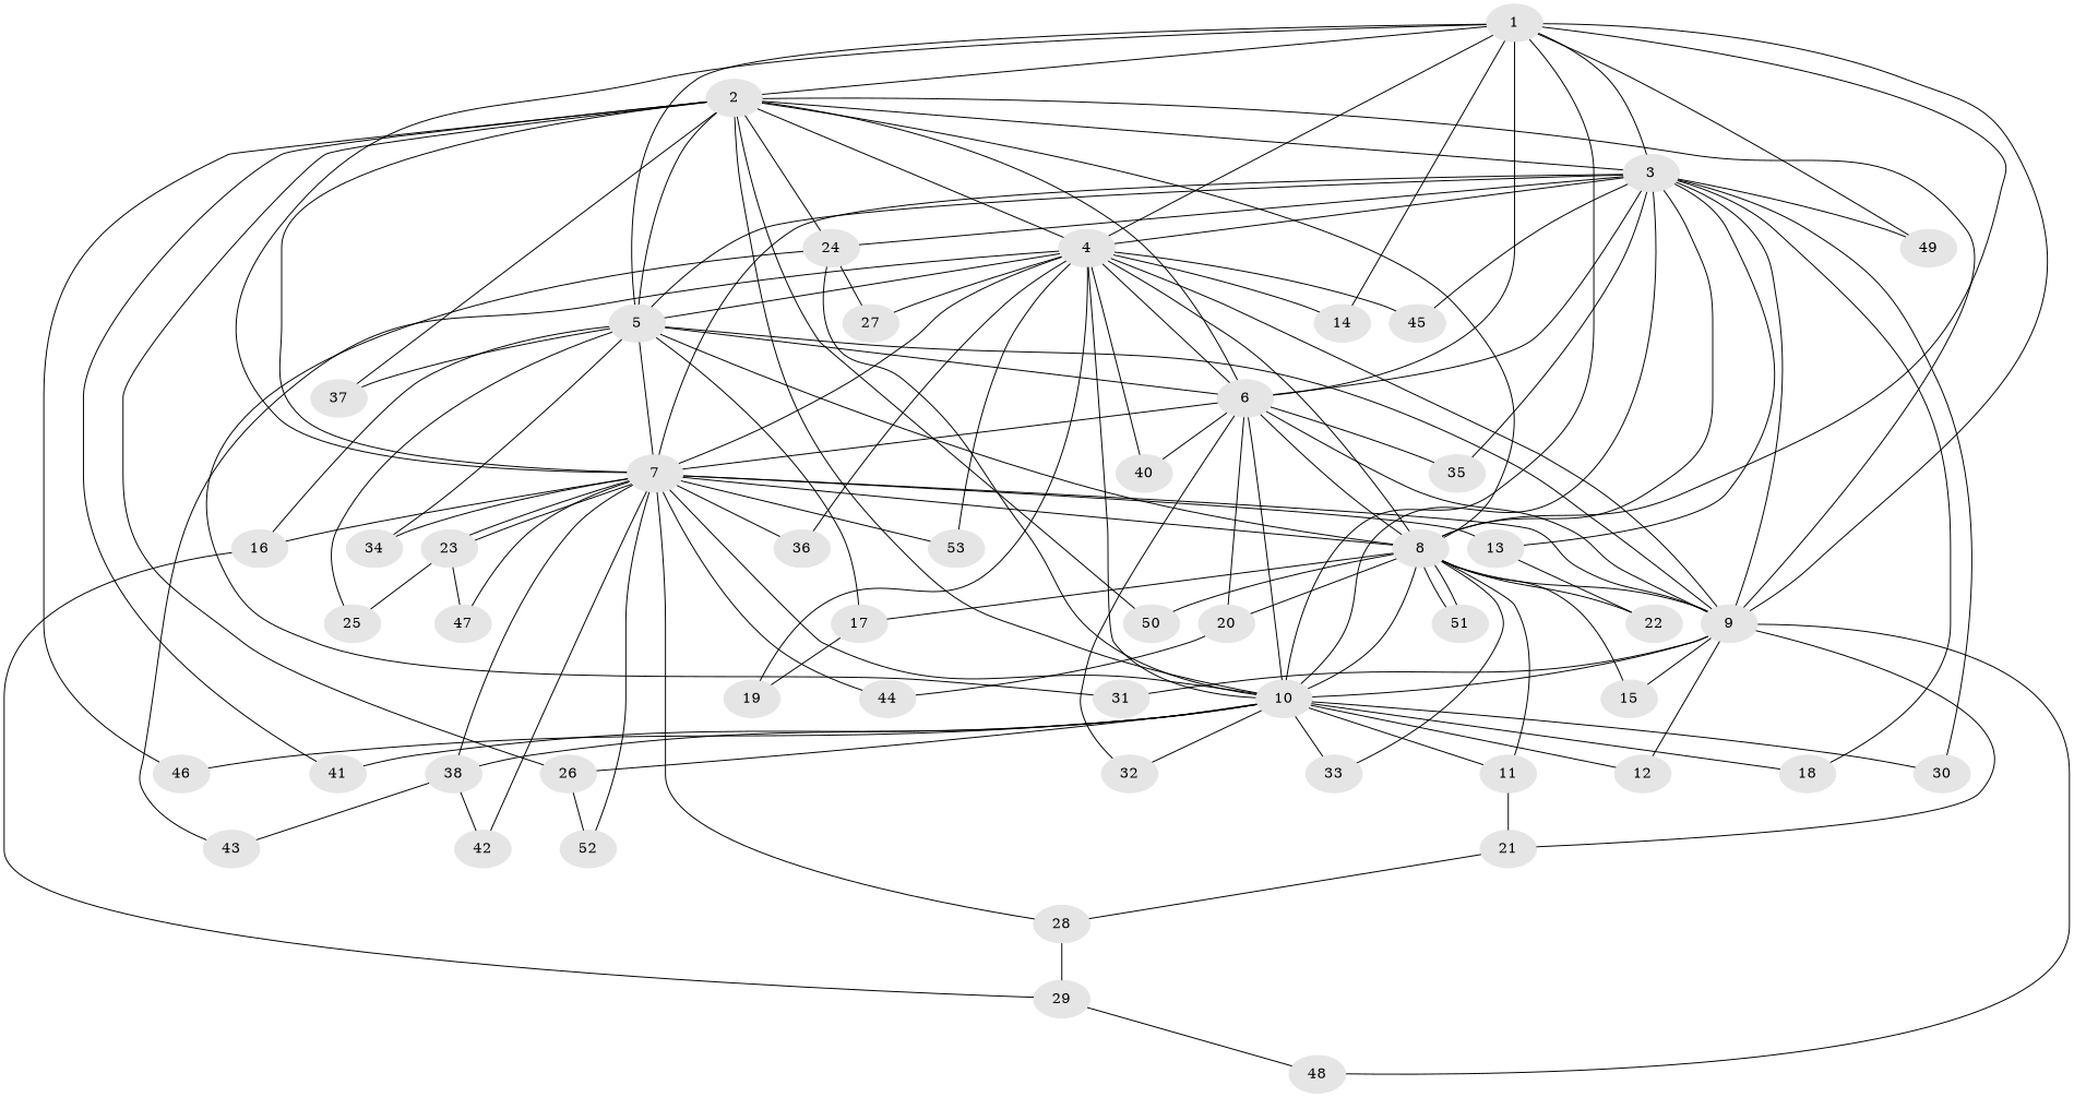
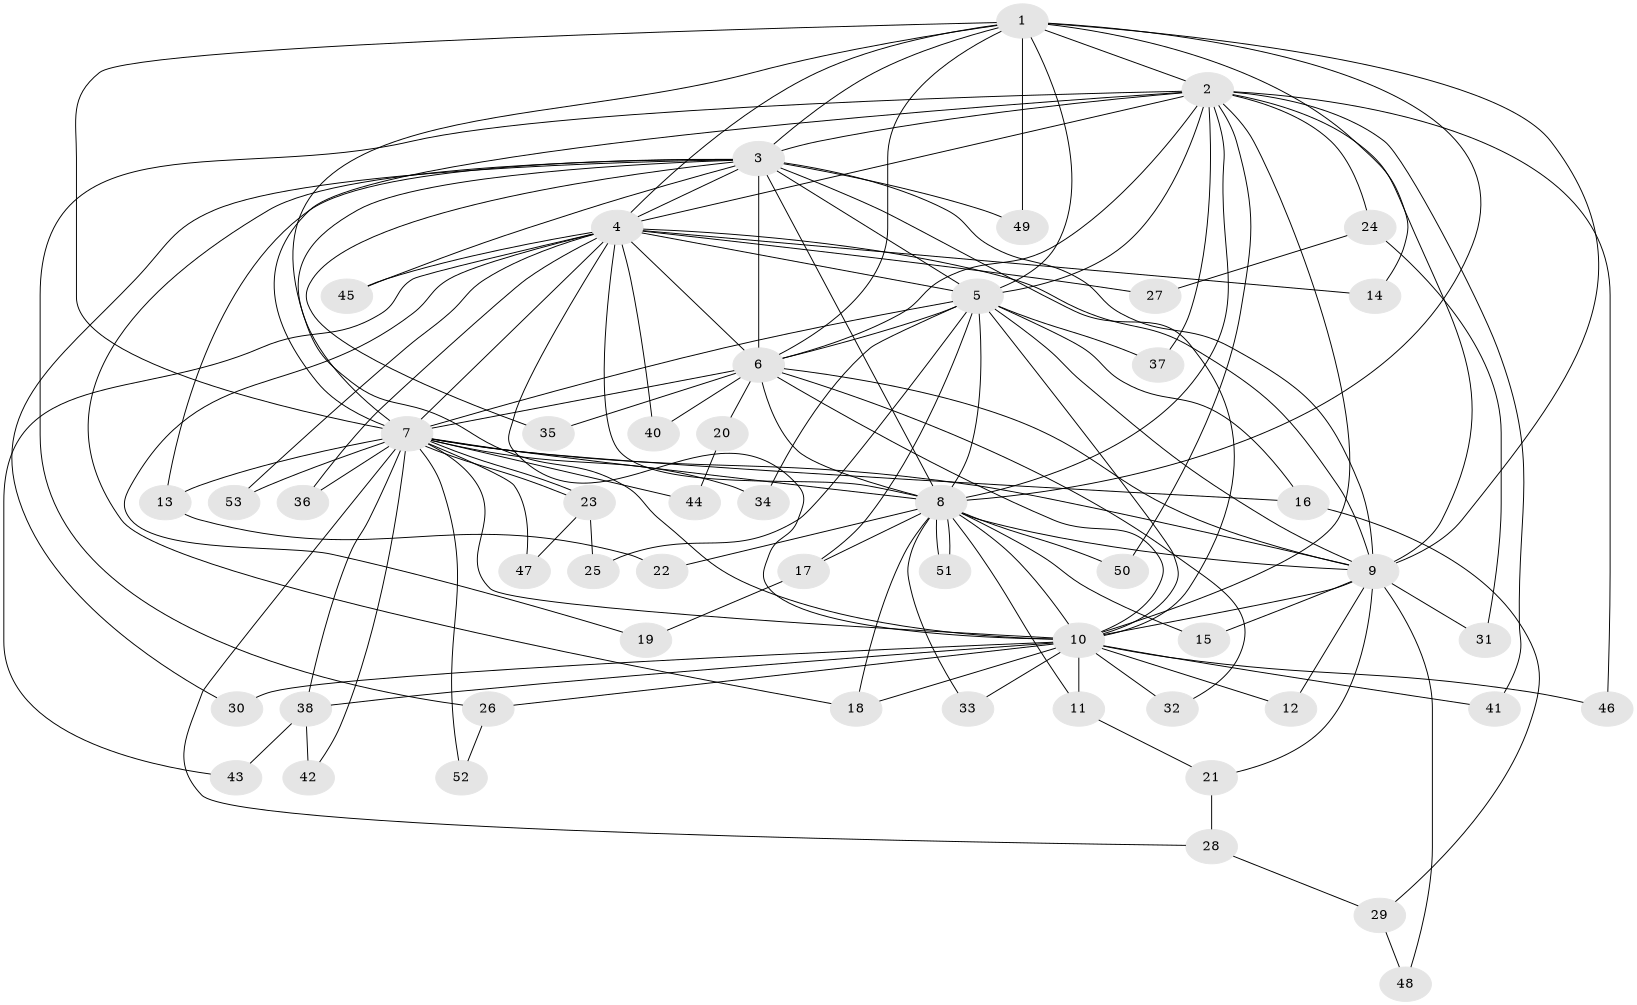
  graph {
    node [color=gray90 style=filled]
    1
    2
    3
    4
    5
    6
    7
    8
    9
    10
    14
    49
    24
    26
    37
    41
    46
    50
    13
    18
    30
    35
    45
    19
    27
    36
    40
    43
    53
    16
    17
    25
    34
    20
    32
    23
    28
    38
    42
    44
    47
    52
    11
    15
    22
    33
    51
    12
    21
    31
    48
    29
    1 -- 2
    1 -- 3
    1 -- 4
    1 -- 5
    1 -- 6
    1 -- 7
    1 -- 8
    1 -- 9
    1 -- 10
    1 -- 14
    1 -- 49
    2 -- 3
    2 -- 4
    2 -- 5
    2 -- 6
    2 -- 7
    2 -- 8
    2 -- 9
    2 -- 10
    2 -- 24
    2 -- 26
    2 -- 37
    2 -- 41
    2 -- 46
    2 -- 50
    3 -- 4
    3 -- 5
    3 -- 6
    3 -- 7
    3 -- 8
    3 -- 9
    3 -- 10
    3 -- 49
-   3 -- 24
    3 -- 13
    3 -- 18
    3 -- 30
    3 -- 35
    3 -- 45
    4 -- 5
    4 -- 6
    4 -- 7
    4 -- 8
    4 -- 9
    4 -- 10
    4 -- 14
    4 -- 45
    4 -- 19
    4 -- 27
    4 -- 36
    4 -- 40
    4 -- 43
    4 -- 53
    5 -- 6
    5 -- 7
    5 -- 8
    5 -- 9
-   24 -- 10
+   5 -- 10
    5 -- 37
    5 -- 16
    5 -- 17
    5 -- 25
    5 -- 34
    6 -- 7
    6 -- 8
    6 -- 9
    6 -- 10
    6 -- 35
    6 -- 40
    6 -- 20
    6 -- 32
    7 -- 8
    7 -- 9
    7 -- 10
    7 -- 13
    7 -- 36
    7 -- 53
    7 -- 16
    7 -- 34
    7 -- 23
    7 -- 23
    7 -- 28
    7 -- 38
    7 -- 42
    7 -- 44
    7 -- 47
    7 -- 52
    8 -- 9
    8 -- 10
    8 -- 50
    8 -- 17
-   8 -- 20
+   8 -- 18
    8 -- 11
    8 -- 15
    8 -- 22
    8 -- 33
    8 -- 51
    8 -- 51
    9 -- 10
    9 -- 15
    9 -- 12
    9 -- 21
    9 -- 31
    9 -- 48
    10 -- 26
    10 -- 41
    10 -- 46
    10 -- 18
    10 -- 30
    10 -- 32
    10 -- 38
    10 -- 11
    10 -- 33
    10 -- 12
    24 -- 27
    24 -- 31
    26 -- 52
    13 -- 22
    16 -- 29
    17 -- 19
    20 -- 44
    23 -- 25
    23 -- 47
    28 -- 29
    38 -- 43
    38 -- 42
    11 -- 21
    21 -- 28
    29 -- 48
  }
